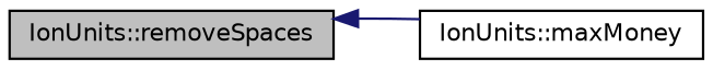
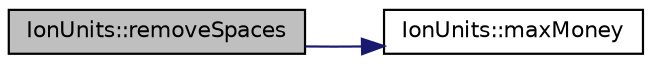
  digraph {
    rankdir=LR
    node [color=black fontname=Helvetica fontsize=10 shape=record style=filled]
    n1 [fillcolor=grey75 fontcolor=black height=0.2 label="IonUnits::removeSpaces" width=0.4]
    n2 [fillcolor=white height=0.2 label="IonUnits::maxMoney" width=0.4]
-   n2 -> n1 [color=midnightblue fontname=Helvetica fontsize=10 labelfontname=Helvetica labelfontsize=10 style=solid]
+   n1 -> n2 [color=midnightblue fontname=Helvetica fontsize=10 labelfontname=Helvetica labelfontsize=10 style=solid]
  }
